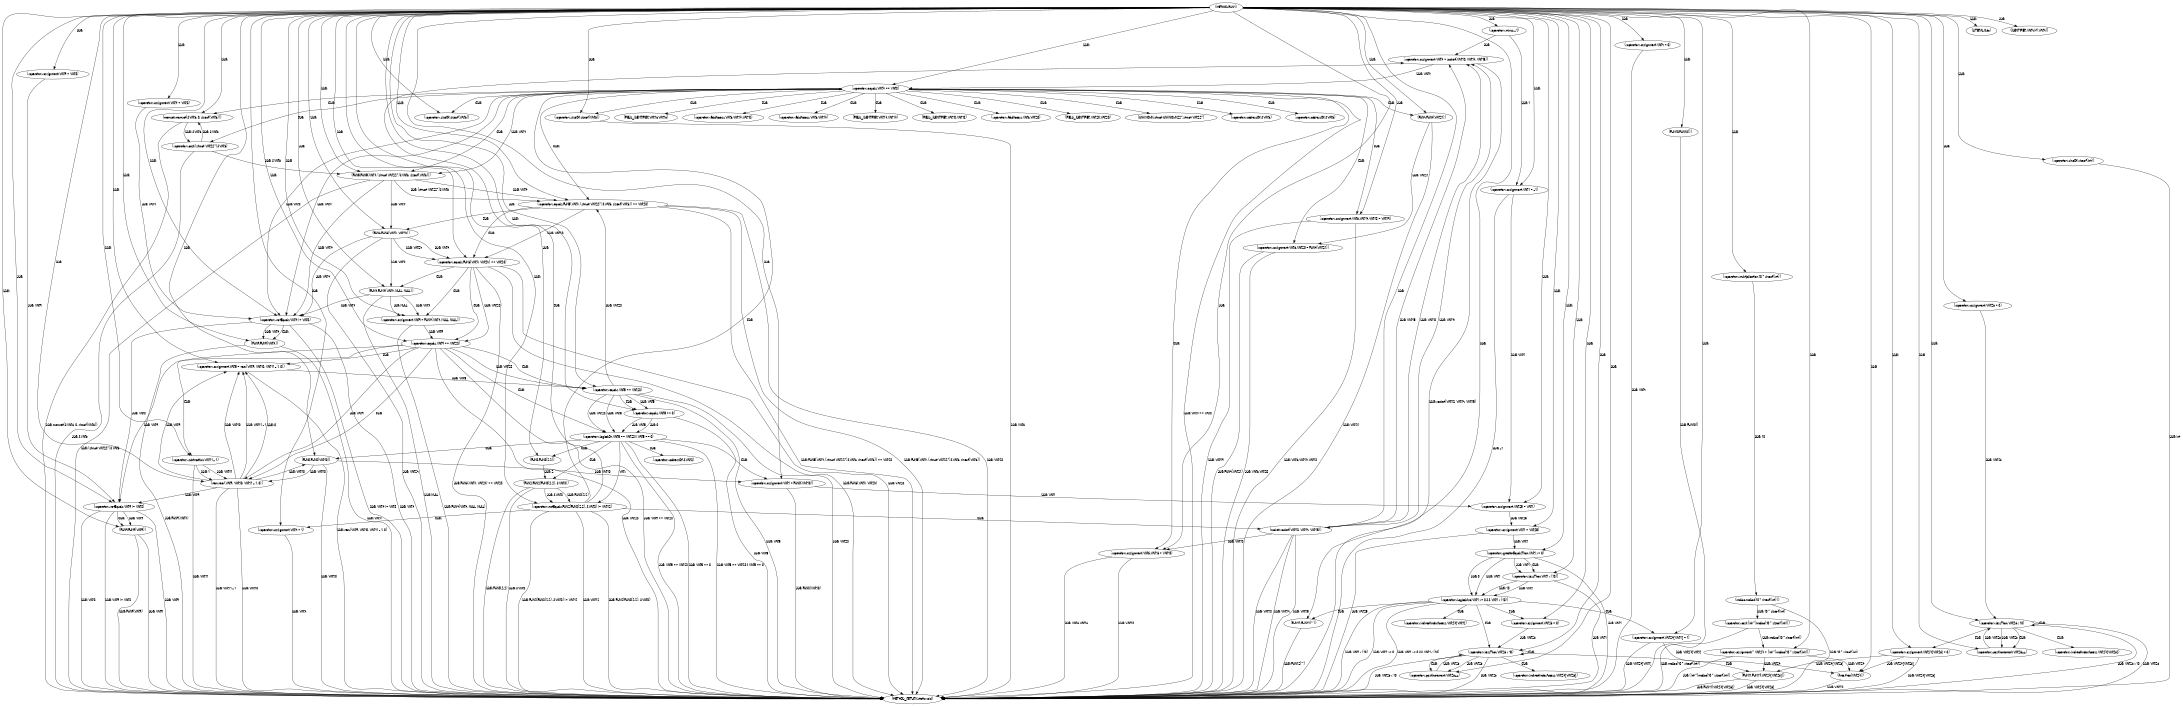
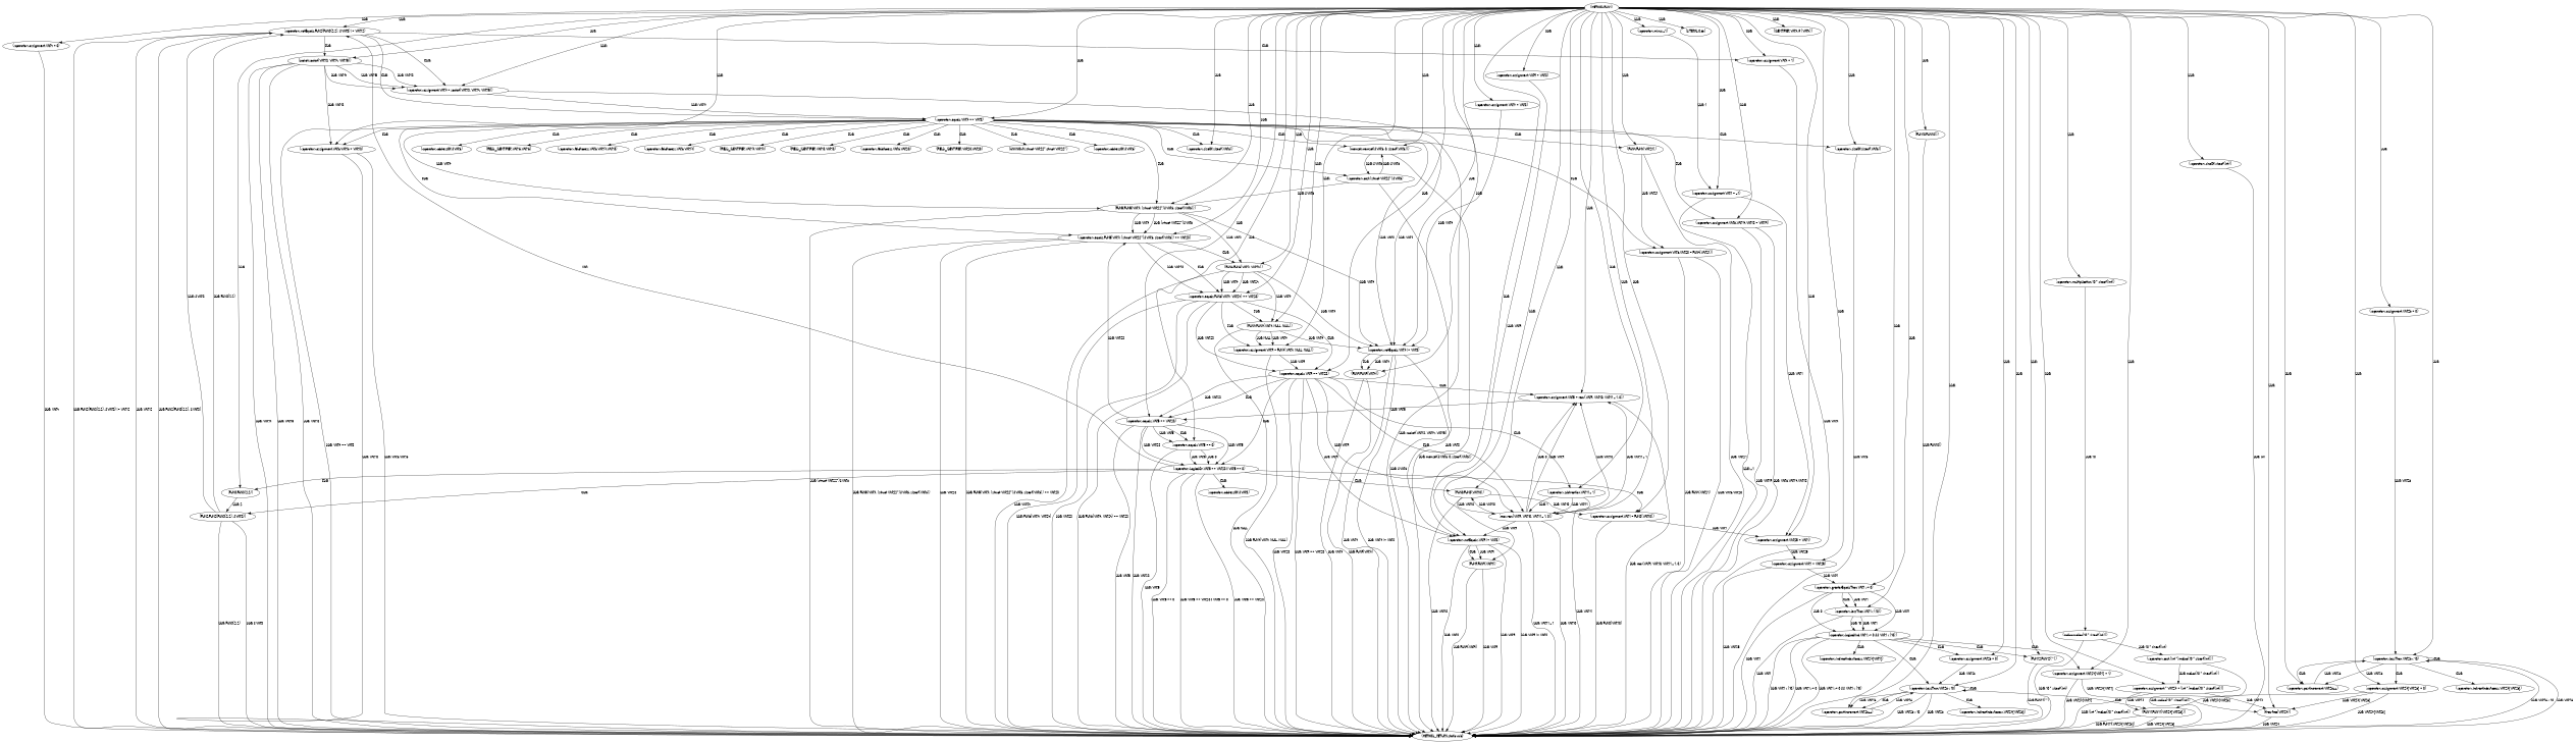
  digraph {
    fontname="Patrick Hand"
    node [fontname="Patrick Hand"]
    edge [fontname="Patrick Hand"]
    n1 [label="(METHOD,FUN1)"]
    n2 [label="(<operator>.assignment,VAR1 = -1)"]
    n3 [label="(<operator>.minus,-1)"]
    n4 [label="(<operator>.assignment,VAR4 = 0)"]
    n5 [label="(<operator>.assignment,VAR7 = VAR8)"]
    n6 [label="(<operator>.assignment,VAR9 = VAR8)"]
    n7 [label="(<operator>.notEquals,FUN2(FUN3(2,2), &VAR3) != VAR12)"]
    n8 [label="(FUN3,FUN3(2,2))"]
    n9 [label="(<operator>.assignment,VAR4 = 1)"]
    n10 [label="(<operator>.assignment,VAR7 = socket(VAR13, VAR14, VAR15))"]
    n11 [label="(socket,socket(VAR13, VAR14, VAR15))"]
    n12 [label="(<operator>.equals,VAR7 == VAR8)"]
    n13 [label="(memset,memset(&VAR6, 0, sizeof(VAR6)))"]
    n14 [label="(<operator>.sizeOf,sizeof(VAR6))"]
    n15 [label="(<operator>.assignment,VAR6.VAR16 = VAR13)"]
    n16 [label="(<operator>.assignment,VAR6.VAR17.VAR18 = VAR19)"]
    n17 [label="(FUN4,FUN4(VAR21))"]
    n18 [label="(<operator>.equals,FUN5(VAR7, (struct VAR22*)&VAR6, sizeof(VAR6)) == VAR23)"]
    n19 [label="(FUN5,FUN5(VAR7, (struct VAR22*)&VAR6, sizeof(VAR6)))"]
    n20 [label="(<operator>.sizeOf,sizeof(VAR6))"]
    n21 [label="(<operator>.equals,FUN6(VAR7, VAR24) == VAR23)"]
    n22 [label="(FUN6,FUN6(VAR7, VAR24))"]
    n23 [label="(<operator>.assignment,VAR9 = FUN7(VAR7, NULL, NULL))"]
    n24 [label="(FUN7,FUN7(VAR7, NULL, NULL))"]
    n25 [label="(<operator>.equals,VAR9 == VAR23)"]
    n26 [label="(<operator>.assignment,VAR5 = recv(VAR9, VAR10, VAR11 - 1, 0))"]
    n27 [label="(recv,recv(VAR9, VAR10, VAR11 - 1, 0))"]
    n28 [label="(<operator>.subtraction,VAR11 - 1)"]
    n29 [label="(<operator>.equals,VAR5 == VAR23)"]
    n30 [label="(<operator>.equals,VAR5 == 0)"]
    n31 [label="(<operator>.assignment,VAR1 = FUN8(VAR10))"]
    n32 [label="(FUN0,FUN8(VAR10))"]
    n33 [label="(LITERAL,0,do)"]
    n34 [label="(<operator>.notEquals,VAR7 != VAR8)"]
    n35 [label="(FUN9,FUN9(VAR7))"]
    n36 [label="(<operator>.notEquals,VAR9 != VAR8)"]
    n37 [label="(FUN9,FUN9(VAR9))"]
    n38 [label="(IDENTIFIER,VAR4,if (VAR4))"]
    n39 [label="(FUN10,FUN10())"]
    n40 [label="(<operator>.assignment,VAR25 = VAR1)"]
    n41 [label="(<operator>.assignment,VAR1 = VAR25)"]
    n42 [label="(<operator>.assignment,* VAR27 = (int *)malloc(10 * sizeof(int)))"]
    n43 [label="(<operator>.multiplication,10 * sizeof(int))"]
    n44 [label="(<operator>.sizeOf,sizeof(int))"]
    n45 [label="(<operator>.assignment,VAR26 = 0)"]
    n46 [label="(<operator>.lessThan,VAR26 < 10)"]
    n47 [label="(<operator>.postIncrement,VAR26++)"]
    n48 [label="(<operator>.assignment,VAR27[VAR26] = 0)"]
    n49 [label="(<operator>.greaterEqualsThan,VAR1 >= 0)"]
    n50 [label="(<operator>.lessThan,VAR1 < (10))"]
    n51 [label="(<operator>.assignment,VAR27[VAR1] = 1)"]
    n52 [label="(<operator>.assignment,VAR26 = 0)"]
    n53 [label="(<operator>.lessThan,VAR26 < 10)"]
    n54 [label="(<operator>.postIncrement,VAR26++)"]
    n55 [label="(FUN12,FUN12(\"\"))"]
    n56 [label="(free,free(VAR27))"]
    n57 [label="(METHOD_RETURN,static void)"]
    n58 [label="(FUN2,FUN2(FUN3(2,2), &VAR3))"]
    n59 [label="(<operator>.assignment,VAR6.VAR20 = FUN4(VAR21))"]
    n60 [label="(<operator>.cast,(struct VAR22*)&VAR6)"]
    n61 [label="(<operator>.addressOf,&VAR6)"]
    n62 [label="(FIELD_IDENTIFIER,VAR16,VAR16)"]
    n63 [label="(<operator>.fieldAccess,VAR6.VAR17.VAR18)"]
    n64 [label="(<operator>.fieldAccess,VAR6.VAR17)"]
    n65 [label="(FIELD_IDENTIFIER,VAR17,VAR17)"]
    n66 [label="(FIELD_IDENTIFIER,VAR18,VAR18)"]
    n67 [label="(<operator>.fieldAccess,VAR6.VAR20)"]
    n68 [label="(FIELD_IDENTIFIER,VAR20,VAR20)"]
-   n69 [label="(UNKNOWN,struct UNKNOWN22*,struct VAR22*)"]
+   n69 [label="(UNKNOWN,struct VAR22*,struct VAR22*)"]
    n70 [label="(<operator>.addressOf,&VAR6)"]
    n71 [label="(<operator>.logicalOr,VAR5 == VAR23 || VAR5 == 0)"]
    n72 [label="(FUN11,FUN11(VAR27[VAR26]))"]
    n73 [label="(malloc,malloc(10 * sizeof(int)))"]
    n74 [label="(<operator>.indirectIndexAccess,VAR27[VAR26])"]
    n75 [label="(<operator>.logicalAnd,VAR1 >= 0 && VAR1 < (10))"]
    n76 [label="(<operator>.indirectIndexAccess,VAR27[VAR26])"]
    n77 [label="(<operator>.addressOf,&VAR3)"]
    n78 [label="(<operator>.cast,(int *)malloc(10 * sizeof(int)))"]
    n79 [label="(<operator>.indirectIndexAccess,VAR27[VAR1])"]
    n1 -> n2 [label="DDG: "]
    n1 -> n3 [label="DDG: "]
    n1 -> n4 [label="DDG: "]
    n1 -> n5 [label="DDG: "]
    n1 -> n6 [label="DDG: "]
    n1 -> n7 [label="DDG: "]
    n1 -> n8 [label="DDG: "]
    n1 -> n9 [label="DDG: "]
-   n3 -> n10 [label="DDG: "]
+   n1 -> n10 [label="DDG: "]
    n1 -> n11 [label="DDG: "]
    n1 -> n12 [label="DDG: "]
    n1 -> n13 [label="DDG: "]
    n1 -> n14 [label="DDG: "]
    n1 -> n15 [label="DDG: "]
    n1 -> n16 [label="DDG: "]
    n1 -> n17 [label="DDG: "]
    n1 -> n18 [label="DDG: "]
    n1 -> n19 [label="DDG: "]
    n1 -> n20 [label="DDG: "]
    n1 -> n21 [label="DDG: "]
    n1 -> n22 [label="DDG: "]
    n1 -> n23 [label="DDG: "]
    n1 -> n24 [label="DDG: "]
    n1 -> n25 [label="DDG: "]
    n1 -> n26 [label="DDG: "]
    n1 -> n27 [label="DDG: "]
    n1 -> n28 [label="DDG: "]
    n1 -> n29 [label="DDG: "]
    n1 -> n30 [label="DDG: "]
    n1 -> n31 [label="DDG: "]
    n1 -> n32 [label="DDG: "]
    n1 -> n33 [label="DDG: "]
    n1 -> n34 [label="DDG: "]
    n1 -> n35 [label="DDG: "]
    n1 -> n36 [label="DDG: "]
    n1 -> n37 [label="DDG: "]
    n1 -> n38 [label="DDG: "]
    n1 -> n39 [label="DDG: "]
    n1 -> n40 [label="DDG: "]
    n1 -> n41 [label="DDG: "]
    n1 -> n42 [label="DDG: "]
    n1 -> n43 [label="DDG: "]
    n1 -> n44 [label="DDG: "]
    n1 -> n45 [label="DDG: "]
    n1 -> n46 [label="DDG: "]
    n1 -> n47 [label="DDG: "]
    n1 -> n48 [label="DDG: "]
    n1 -> n49 [label="DDG: "]
    n1 -> n50 [label="DDG: "]
    n1 -> n51 [label="DDG: "]
    n1 -> n52 [label="DDG: "]
    n1 -> n53 [label="DDG: "]
    n1 -> n54 [label="DDG: "]
    n1 -> n55 [label="DDG: "]
    n1 -> n56 [label="DDG: "]
    n2 -> n40 [label="DDG: VAR1"]
    n2 -> n57 [label="DDG: -1"]
    n3 -> n2 [label="DDG: 1"]
    n4 -> n57 [label="DDG: VAR4"]
    n5 -> n34 [label="DDG: VAR7"]
    n6 -> n36 [label="DDG: VAR9"]
    n7 -> n9 [label="CDG: "]
    n7 -> n10 [label="CDG: "]
    n7 -> n11 [label="CDG: "]
    n7 -> n12 [label="CDG: "]
    n7 -> n57 [label="DDG: FUN2(FUN3(2,2), &VAR3) != VAR12"]
    n7 -> n57 [label="DDG: VAR12"]
    n7 -> n57 [label="DDG: FUN2(FUN3(2,2), &VAR3)"]
    n8 -> n58 [label="DDG: 2"]
    n9 -> n57 [label="DDG: VAR4"]
    n10 -> n12 [label="DDG: VAR7"]
    n10 -> n57 [label="DDG: socket(VAR13, VAR14, VAR15)"]
    n11 -> n10 [label="DDG: VAR13"]
    n11 -> n10 [label="DDG: VAR14"]
    n11 -> n10 [label="DDG: VAR15"]
    n11 -> n15 [label="DDG: VAR13"]
    n11 -> n57 [label="DDG: VAR14"]
    n11 -> n57 [label="DDG: VAR15"]
    n11 -> n57 [label="DDG: VAR13"]
    n12 -> n13 [label="CDG: "]
    n12 -> n14 [label="CDG: "]
    n12 -> n15 [label="CDG: "]
    n12 -> n16 [label="CDG: "]
    n12 -> n17 [label="CDG: "]
    n12 -> n18 [label="CDG: "]
    n12 -> n19 [label="DDG: VAR7"]
    n12 -> n19 [label="CDG: "]
    n12 -> n20 [label="CDG: "]
    n12 -> n34 [label="DDG: VAR7"]
    n12 -> n34 [label="DDG: VAR8"]
    n12 -> n57 [label="DDG: VAR7 == VAR8"]
    n12 -> n59 [label="CDG: "]
    n12 -> n60 [label="CDG: "]
    n12 -> n61 [label="CDG: "]
    n12 -> n62 [label="CDG: "]
    n12 -> n63 [label="CDG: "]
    n12 -> n64 [label="CDG: "]
    n12 -> n65 [label="CDG: "]
    n12 -> n66 [label="CDG: "]
    n12 -> n67 [label="CDG: "]
    n12 -> n68 [label="CDG: "]
    n12 -> n69 [label="CDG: "]
    n12 -> n70 [label="CDG: "]
    n13 -> n57 [label="DDG: memset(&VAR6, 0, sizeof(VAR6))"]
    n13 -> n60 [label="DDG: &VAR6"]
    n15 -> n57 [label="DDG: VAR6.VAR16"]
    n15 -> n57 [label="DDG: VAR13"]
    n16 -> n57 [label="DDG: VAR6.VAR17.VAR18"]
    n16 -> n57 [label="DDG: VAR19"]
    n17 -> n57 [label="DDG: VAR21"]
    n17 -> n59 [label="DDG: VAR21"]
    n18 -> n21 [label="DDG: VAR23"]
    n18 -> n21 [label="CDG: "]
    n18 -> n22 [label="CDG: "]
    n18 -> n57 [label="DDG: FUN5(VAR7, (struct VAR22*)&VAR6, sizeof(VAR6))"]
    n18 -> n57 [label="DDG: VAR23"]
    n18 -> n57 [label="DDG: FUN5(VAR7, (struct VAR22*)&VAR6, sizeof(VAR6)) == VAR23"]
    n19 -> n18 [label="DDG: VAR7"]
    n19 -> n18 [label="DDG: (struct VAR22*)&VAR6"]
    n19 -> n22 [label="DDG: VAR7"]
    n19 -> n34 [label="DDG: VAR7"]
    n19 -> n57 [label="DDG: (struct VAR22*)&VAR6"]
    n20 -> n57 [label="DDG: VAR6"]
    n21 -> n23 [label="CDG: "]
    n21 -> n24 [label="CDG: "]
    n21 -> n25 [label="DDG: VAR23"]
    n21 -> n25 [label="CDG: "]
    n21 -> n57 [label="DDG: VAR23"]
    n21 -> n57 [label="DDG: FUN6(VAR7, VAR24) == VAR23"]
    n21 -> n57 [label="DDG: FUN6(VAR7, VAR24)"]
    n22 -> n21 [label="DDG: VAR7"]
    n22 -> n21 [label="DDG: VAR24"]
    n22 -> n24 [label="DDG: VAR7"]
    n22 -> n34 [label="DDG: VAR7"]
    n22 -> n57 [label="DDG: VAR24"]
    n23 -> n25 [label="DDG: VAR9"]
    n23 -> n57 [label="DDG: FUN7(VAR7, NULL, NULL)"]
    n24 -> n23 [label="DDG: VAR7"]
    n24 -> n23 [label="DDG: NULL"]
    n24 -> n34 [label="DDG: VAR7"]
    n24 -> n57 [label="DDG: NULL"]
    n25 -> n26 [label="CDG: "]
    n25 -> n27 [label="DDG: VAR9"]
    n25 -> n27 [label="CDG: "]
    n25 -> n28 [label="CDG: "]
    n25 -> n29 [label="DDG: VAR23"]
    n25 -> n29 [label="CDG: "]
    n25 -> n36 [label="DDG: VAR9"]
    n25 -> n57 [label="DDG: VAR23"]
    n25 -> n57 [label="DDG: VAR9 == VAR23"]
    n25 -> n71 [label="CDG: "]
    n26 -> n29 [label="DDG: VAR5"]
    n26 -> n57 [label="DDG: recv(VAR9, VAR10, VAR11 - 1, 0)"]
    n27 -> n26 [label="DDG: VAR9"]
    n27 -> n26 [label="DDG: VAR10"]
    n27 -> n26 [label="DDG: VAR11 - 1"]
    n27 -> n26 [label="DDG: 0"]
    n27 -> n32 [label="DDG: VAR10"]
    n27 -> n36 [label="DDG: VAR9"]
    n27 -> n57 [label="DDG: VAR11 - 1"]
    n27 -> n57 [label="DDG: VAR10"]
    n28 -> n27 [label="DDG: VAR11"]
    n28 -> n27 [label="DDG: 1"]
    n28 -> n57 [label="DDG: VAR11"]
    n29 -> n18 [label="DDG: VAR23"]
    n29 -> n30 [label="DDG: VAR5"]
    n29 -> n30 [label="CDG: "]
    n29 -> n57 [label="DDG: VAR5"]
    n29 -> n57 [label="DDG: VAR23"]
    n29 -> n71 [label="DDG: VAR5"]
    n29 -> n71 [label="DDG: VAR23"]
    n30 -> n57 [label="DDG: VAR5"]
    n30 -> n71 [label="DDG: VAR5"]
    n30 -> n71 [label="DDG: 0"]
    n31 -> n40 [label="DDG: VAR1"]
    n31 -> n57 [label="DDG: FUN8(VAR10)"]
    n32 -> n27 [label="DDG: VAR10"]
    n32 -> n31 [label="DDG: VAR10"]
    n32 -> n57 [label="DDG: VAR10"]
    n34 -> n35 [label="DDG: VAR7"]
    n34 -> n35 [label="CDG: "]
    n34 -> n36 [label="DDG: VAR8"]
    n34 -> n57 [label="DDG: VAR7"]
    n34 -> n57 [label="DDG: VAR7 != VAR8"]
    n35 -> n57 [label="DDG: VAR7"]
    n35 -> n57 [label="DDG: FUN9(VAR7)"]
    n36 -> n37 [label="DDG: VAR9"]
    n36 -> n37 [label="CDG: "]
    n36 -> n57 [label="DDG: VAR9"]
    n36 -> n57 [label="DDG: VAR9 != VAR8"]
    n36 -> n57 [label="DDG: VAR8"]
    n37 -> n57 [label="DDG: FUN9(VAR9)"]
    n37 -> n57 [label="DDG: VAR9"]
    n39 -> n57 [label="DDG: FUN10()"]
    n40 -> n41 [label="DDG: VAR25"]
    n41 -> n49 [label="DDG: VAR1"]
    n41 -> n57 [label="DDG: VAR25"]
    n42 -> n56 [label="DDG: VAR27"]
    n42 -> n57 [label="DDG: (int *)malloc(10 * sizeof(int))"]
    n42 -> n72 [label="DDG: VAR27"]
    n43 -> n73 [label="DDG: 10"]
    n44 -> n57 [label="DDG: int"]
    n45 -> n46 [label="DDG: VAR26"]
    n46 -> n46 [label="CDG: "]
    n46 -> n47 [label="DDG: VAR26"]
    n46 -> n47 [label="CDG: "]
    n46 -> n48 [label="CDG: "]
    n46 -> n57 [label="DDG: VAR26 < 10"]
    n46 -> n57 [label="DDG: VAR26"]
    n46 -> n74 [label="CDG: "]
    n47 -> n46 [label="DDG: VAR26"]
    n48 -> n56 [label="DDG: VAR27[VAR26]"]
    n48 -> n57 [label="DDG: VAR27[VAR26]"]
    n48 -> n72 [label="DDG: VAR27[VAR26]"]
    n49 -> n50 [label="DDG: VAR1"]
    n49 -> n50 [label="CDG: "]
    n49 -> n57 [label="DDG: VAR1"]
    n49 -> n75 [label="DDG: VAR1"]
    n49 -> n75 [label="DDG: 0"]
    n50 -> n57 [label="DDG: VAR1"]
    n50 -> n75 [label="DDG: VAR1"]
    n50 -> n75 [label="DDG: 10"]
    n51 -> n56 [label="DDG: VAR27[VAR1]"]
    n51 -> n57 [label="DDG: VAR27[VAR1]"]
    n52 -> n53 [label="DDG: VAR26"]
    n53 -> n53 [label="CDG: "]
    n53 -> n54 [label="DDG: VAR26"]
    n53 -> n54 [label="CDG: "]
    n53 -> n57 [label="DDG: VAR26 < 10"]
    n53 -> n57 [label="DDG: VAR26"]
    n53 -> n72 [label="CDG: "]
    n53 -> n76 [label="CDG: "]
    n54 -> n53 [label="DDG: VAR26"]
    n55 -> n57 [label="DDG: FUN12(\"\")"]
    n56 -> n57 [label="DDG: VAR27"]
    n58 -> n7 [label="DDG: FUN3(2,2)"]
    n58 -> n7 [label="DDG: &VAR3"]
    n58 -> n57 [label="DDG: &VAR3"]
    n58 -> n57 [label="DDG: FUN3(2,2)"]
    n59 -> n57 [label="DDG: VAR6.VAR20"]
    n59 -> n57 [label="DDG: FUN4(VAR21)"]
    n60 -> n13 [label="DDG: &VAR6"]
    n60 -> n19 [label="DDG: &VAR6"]
    n60 -> n57 [label="DDG: &VAR6"]
    n71 -> n7 [label="VAR: "]
    n71 -> n8 [label="CDG: "]
    n71 -> n31 [label="CDG: "]
    n71 -> n32 [label="CDG: "]
    n71 -> n57 [label="DDG: VAR5 == 0"]
    n71 -> n57 [label="DDG: VAR5 == VAR23 || VAR5 == 0"]
    n71 -> n57 [label="DDG: VAR5 == VAR23"]
    n71 -> n58 [label="CDG: "]
    n71 -> n77 [label="CDG: "]
    n72 -> n57 [label="DDG: VAR27[VAR26]"]
    n72 -> n57 [label="DDG: FUN11(VAR27[VAR26])"]
    n73 -> n57 [label="DDG: 10 * sizeof(int)"]
    n73 -> n78 [label="DDG: 10 * sizeof(int)"]
    n75 -> n51 [label="CDG: "]
    n75 -> n52 [label="CDG: "]
    n75 -> n53 [label="CDG: "]
    n75 -> n55 [label="CDG: "]
    n75 -> n57 [label="DDG: VAR1 < (10)"]
    n75 -> n57 [label="DDG: VAR1 >= 0"]
    n75 -> n57 [label="DDG: VAR1 >= 0 && VAR1 < (10)"]
    n75 -> n79 [label="CDG: "]
    n78 -> n42 [label="DDG: malloc(10 * sizeof(int))"]
    n78 -> n57 [label="DDG: malloc(10 * sizeof(int))"]
  }
